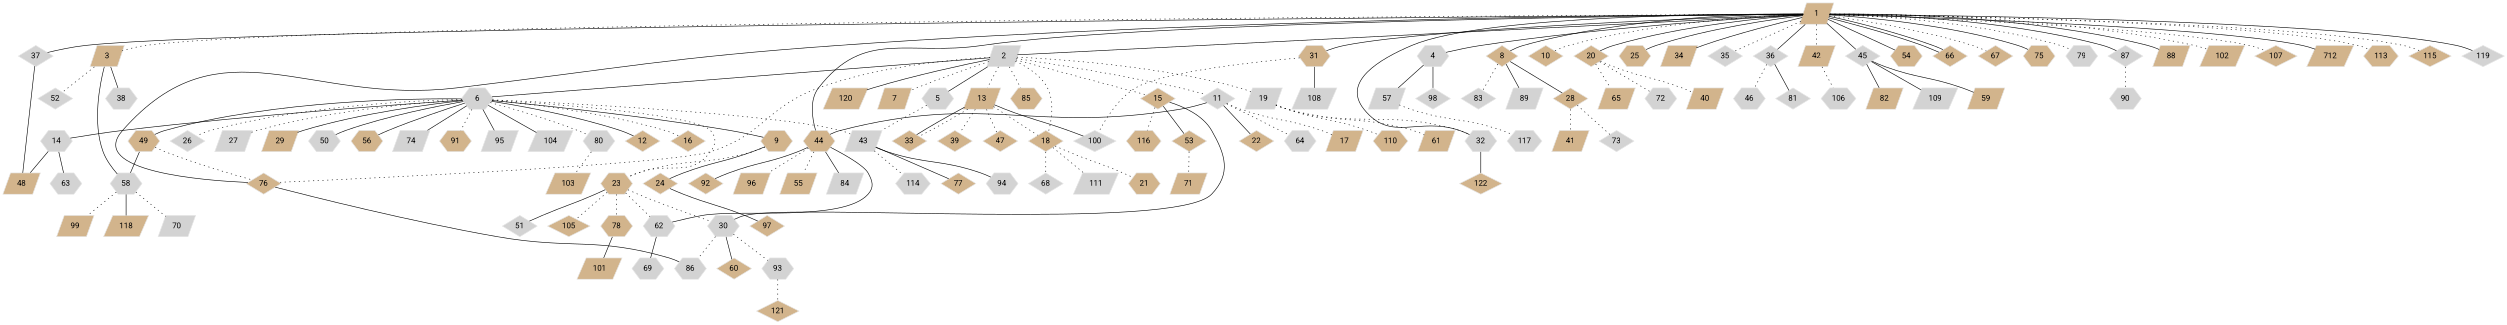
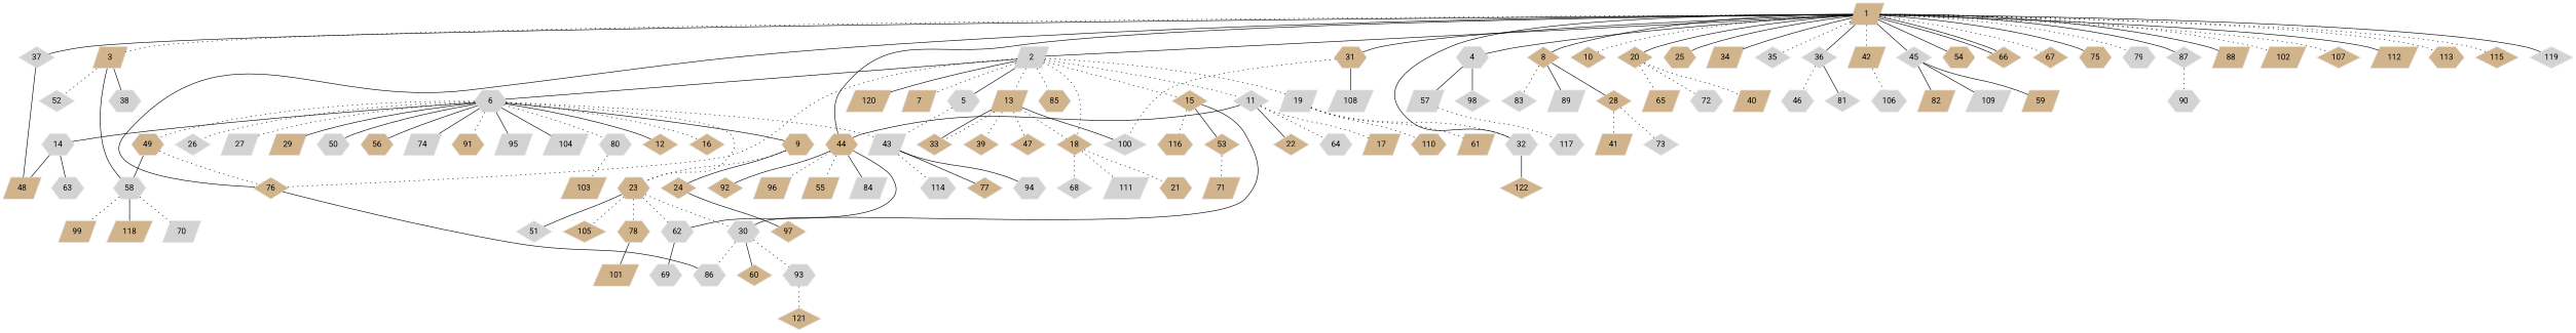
  graph {
    fontname=Roboto
    node [color=gray90 fillcolor=tan fontname=Roboto shape=diamond style=filled]
    edge [fontname=Roboto style=solid]
    1 [shape=parallelogram]
    2 [fillcolor=lightgrey shape=parallelogram]
    3 [shape=parallelogram]
    4 [fillcolor=lightgrey shape=hexagon]
    8
    10
    20
    25 [shape=hexagon]
    31 [shape=hexagon]
    32 [fillcolor=lightgrey shape=hexagon]
    34 [shape=parallelogram]
    35 [fillcolor=lightgrey]
    36 [fillcolor=lightgrey]
    37 [fillcolor=lightgrey]
    42 [shape=parallelogram]
    44 [shape=hexagon]
    45 [fillcolor=lightgrey]
    54 [shape=hexagon]
    66
    67
    75 [shape=hexagon]
    76
    79 [fillcolor=lightgrey shape=hexagon]
    87 [fillcolor=lightgrey]
    88 [shape=parallelogram]
    102 [shape=parallelogram]
    107
-   112 [shape=parallelogram label=712]
+   112 [shape=parallelogram]
    113 [shape=hexagon]
    115
    119 [fillcolor=lightgrey]
    5 [fillcolor=lightgrey shape=hexagon]
    6 [fillcolor=lightgrey shape=hexagon]
    7 [shape=parallelogram]
    11 [fillcolor=lightgrey]
    13 [shape=parallelogram]
    15
    18
    19 [fillcolor=lightgrey shape=parallelogram]
    85 [shape=hexagon]
    120 [shape=parallelogram]
    38 [fillcolor=lightgrey shape=hexagon]
    52 [fillcolor=lightgrey]
    58 [fillcolor=lightgrey shape=hexagon]
    57 [fillcolor=lightgrey shape=parallelogram]
    98 [fillcolor=lightgrey]
    28
    83 [fillcolor=lightgrey]
    89 [fillcolor=lightgrey shape=parallelogram]
    40 [shape=parallelogram]
    65 [shape=parallelogram]
    72 [fillcolor=lightgrey shape=hexagon]
    100 [fillcolor=lightgrey]
    108 [fillcolor=lightgrey shape=parallelogram]
    122
    46 [fillcolor=lightgrey shape=hexagon]
    81 [fillcolor=lightgrey]
    48 [shape=parallelogram]
    106 [fillcolor=lightgrey shape=hexagon]
    62 [fillcolor=lightgrey shape=hexagon]
    55 [shape=parallelogram]
    84 [fillcolor=lightgrey shape=parallelogram]
    92
    96 [shape=parallelogram]
    59 [shape=parallelogram]
    82 [shape=parallelogram]
    109 [fillcolor=lightgrey shape=parallelogram]
    86 [fillcolor=lightgrey shape=hexagon]
    90 [fillcolor=lightgrey shape=hexagon]
    43 [fillcolor=lightgrey shape=parallelogram]
    9 [shape=hexagon]
    12
    14 [fillcolor=lightgrey shape=hexagon]
    16
    23 [shape=hexagon]
    26 [fillcolor=lightgrey]
    27 [fillcolor=lightgrey shape=parallelogram]
    29 [shape=parallelogram]
    49 [shape=hexagon]
    50 [fillcolor=lightgrey shape=hexagon]
    56 [shape=hexagon]
    74 [fillcolor=lightgrey shape=parallelogram]
    80 [fillcolor=lightgrey shape=hexagon]
    91 [shape=hexagon]
    95 [fillcolor=lightgrey shape=parallelogram]
    104 [fillcolor=lightgrey shape=parallelogram]
    17 [shape=parallelogram]
    22
    64 [fillcolor=lightgrey shape=hexagon]
    33
    39
    47
    30 [fillcolor=lightgrey shape=hexagon]
    53
    116 [shape=hexagon]
    21 [shape=hexagon]
    68 [fillcolor=lightgrey]
    111 [fillcolor=lightgrey shape=parallelogram]
    61 [shape=parallelogram]
    110 [shape=hexagon]
    70 [fillcolor=lightgrey shape=parallelogram]
    99 [shape=parallelogram]
    118 [shape=parallelogram]
    117 [fillcolor=lightgrey shape=hexagon]
    77
    94 [fillcolor=lightgrey shape=hexagon]
    114 [fillcolor=lightgrey shape=hexagon]
    24
    63 [fillcolor=lightgrey shape=hexagon]
    51 [fillcolor=lightgrey]
    78 [shape=hexagon]
    105
    103 [shape=parallelogram]
    41 [shape=parallelogram]
    73 [fillcolor=lightgrey]
    97
    60
    93 [fillcolor=lightgrey shape=hexagon]
    71 [shape=parallelogram]
    69 [fillcolor=lightgrey shape=hexagon]
    101 [shape=parallelogram]
    121
    1 -- 2
    1 -- 3 [style=dotted]
    1 -- 4
    1 -- 8
    1 -- 10 [style=dotted]
    1 -- 20
    1 -- 25
    1 -- 31
    1 -- 32
    1 -- 34
    1 -- 35 [style=dotted]
    1 -- 36
    1 -- 37
    1 -- 42 [style=dotted]
    1 -- 44
    1 -- 45
    1 -- 54
    1 -- 66
    1 -- 66
    1 -- 67 [style=dotted]
    1 -- 75
    1 -- 76
    1 -- 79 [style=dotted]
    1 -- 87
    1 -- 88
    1 -- 102 [style=dotted]
    1 -- 107 [style=dotted]
    1 -- 112
    1 -- 113 [style=dotted]
    1 -- 115 [style=dotted]
    1 -- 119
    2 -- 76 [style=dotted]
    2 -- 5
    2 -- 6
    2 -- 7 [style=dotted]
    2 -- 11 [style=dotted]
    2 -- 13 [style=dotted]
    2 -- 15 [style=dotted]
    2 -- 18 [style=dotted]
    2 -- 19 [style=dotted]
    2 -- 85 [style=dotted]
    2 -- 120
    3 -- 38
    3 -- 52 [style=dotted]
    3 -- 58
    4 -- 57
    4 -- 98
    8 -- 28
    8 -- 83 [style=dotted]
    8 -- 89
    20 -- 40 [style=dotted]
    20 -- 65 [style=dotted]
    20 -- 72 [style=dotted]
    31 -- 100 [style=dotted]
    31 -- 108
    32 -- 122
    36 -- 46 [style=dotted]
    36 -- 81
    37 -- 48
    42 -- 106 [style=dotted]
    44 -- 62
    44 -- 55 [style=dotted]
    44 -- 84
    44 -- 92
    44 -- 96 [style=dotted]
    45 -- 59
    45 -- 82
    45 -- 109
    76 -- 86
    87 -- 90 [style=dotted]
    5 -- 43 [style=dotted]
    6 -- 43 [style=dotted]
    6 -- 9
    6 -- 12
    6 -- 14
    6 -- 16 [style=dotted]
    6 -- 23 [style=dotted]
    6 -- 26 [style=dotted]
    6 -- 27 [style=dotted]
    6 -- 29
-   6 -- 49
+   6 -- 49 [style=dotted]
    6 -- 50
    6 -- 56
    6 -- 74
    6 -- 80 [style=dotted]
    6 -- 91 [style=dotted]
    6 -- 95
    6 -- 104
    11 -- 44
    11 -- 17 [style=dotted]
    11 -- 22
    11 -- 64 [style=dotted]
    13 -- 18 [style=dotted]
    13 -- 100
    13 -- 33
    13 -- 33 [style=dotted]
    13 -- 39 [style=dotted]
    13 -- 47 [style=dotted]
    15 -- 30
    15 -- 53
    15 -- 116 [style=dotted]
    18 -- 21 [style=dotted]
    18 -- 68 [style=dotted]
    18 -- 111 [style=dotted]
    19 -- 32 [style=dotted]
    19 -- 61 [style=dotted]
    19 -- 110 [style=dotted]
    58 -- 70 [style=dotted]
    58 -- 99 [style=dotted]
    58 -- 118
    57 -- 117 [style=dotted]
    28 -- 41 [style=dotted]
    28 -- 73 [style=dotted]
    62 -- 69
    43 -- 77
    43 -- 94
    43 -- 114 [style=dotted]
    9 -- 23 [style=dotted]
    9 -- 24
    14 -- 48
    14 -- 63
    23 -- 62 [style=dotted]
    23 -- 30 [style=dotted]
    23 -- 51
    23 -- 78 [style=dotted]
    23 -- 105 [style=dotted]
    49 -- 76 [style=dotted]
    49 -- 58
    80 -- 103 [style=dotted]
    30 -- 86 [style=dotted]
    30 -- 60
    30 -- 93 [style=dotted]
    53 -- 71 [style=dotted]
    24 -- 97
    78 -- 101
    93 -- 121 [style=dotted]
  }
